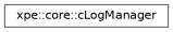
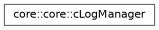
  digraph {
    rankdir=LR
-   n1 [color=grey40 fillcolor=white fontname=Helvetica fontsize=10 height=0.2 label="xpe::core::cLogManager" shape=box style=filled width=0.4]
+   n1 [color=grey40 fillcolor=white fontname=Helvetica fontsize=10 height=0.2 label="core::core::cLogManager" shape=box style=filled width=0.4]
  }
